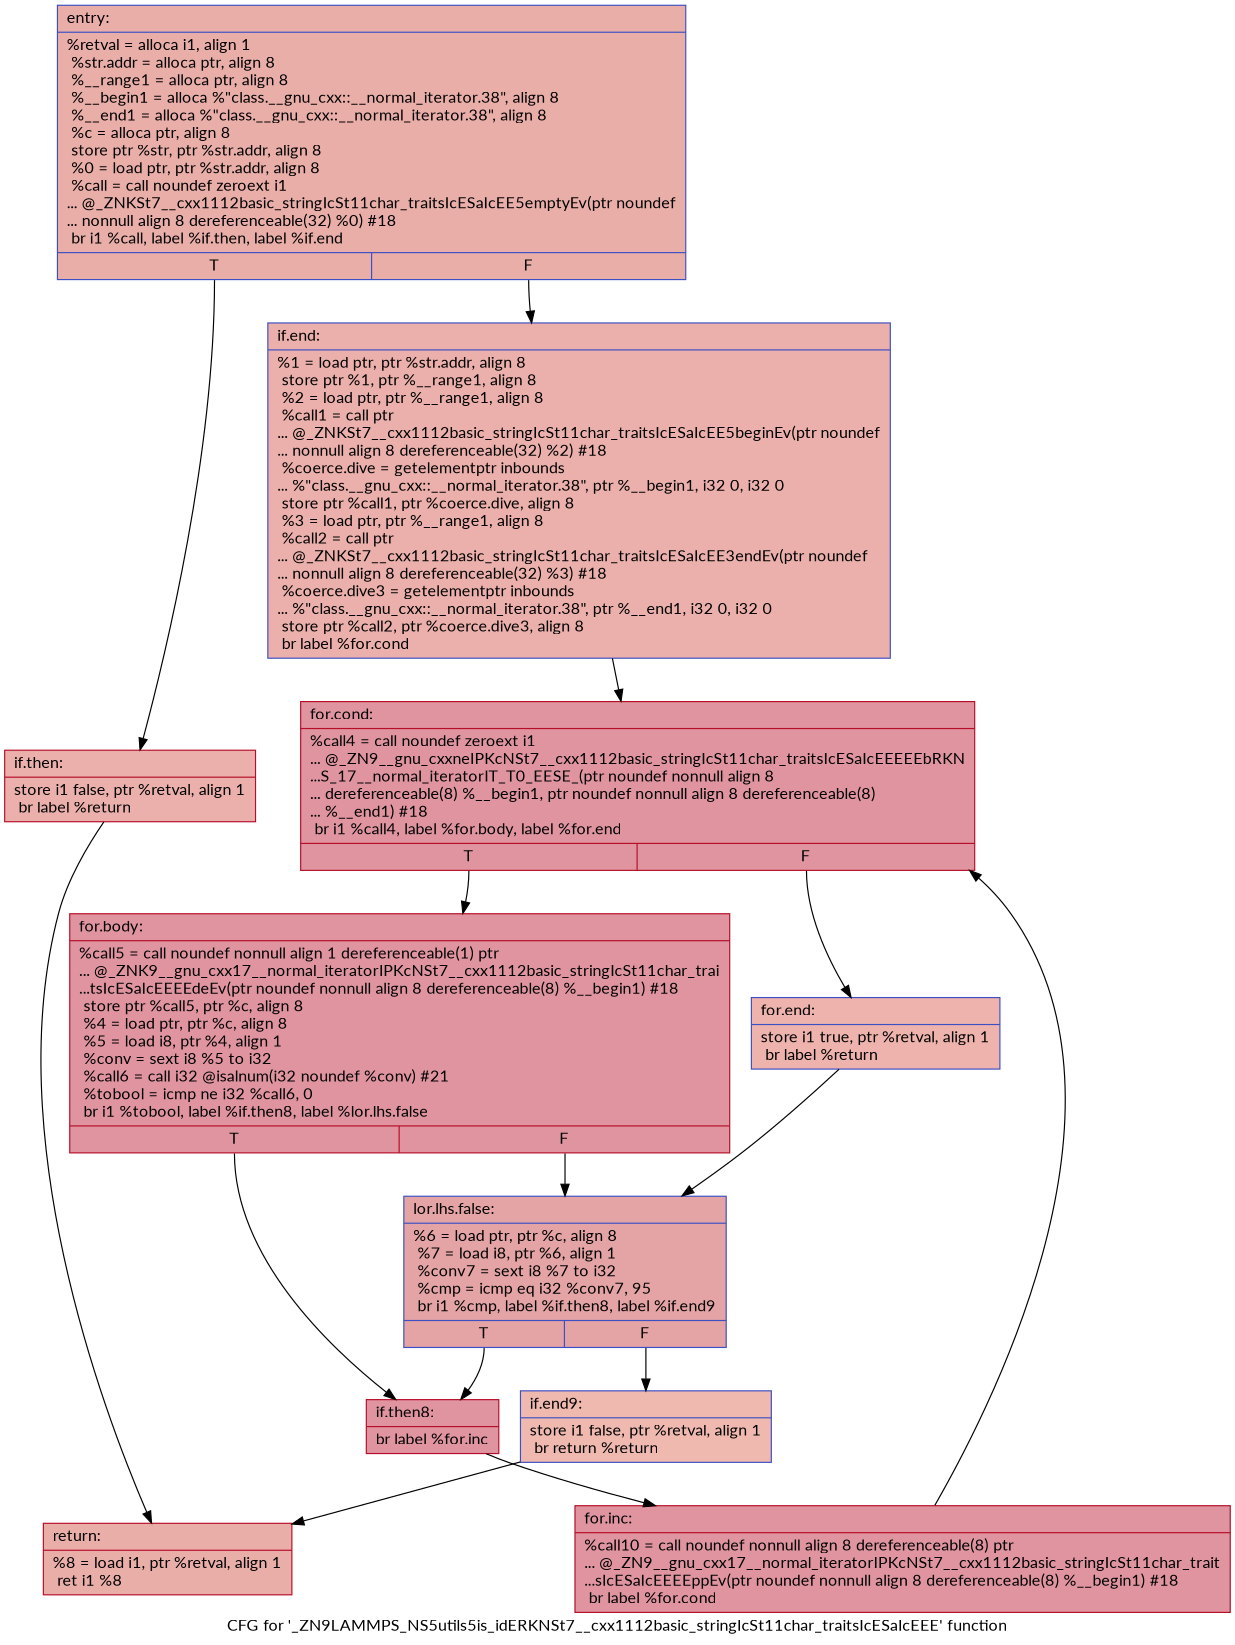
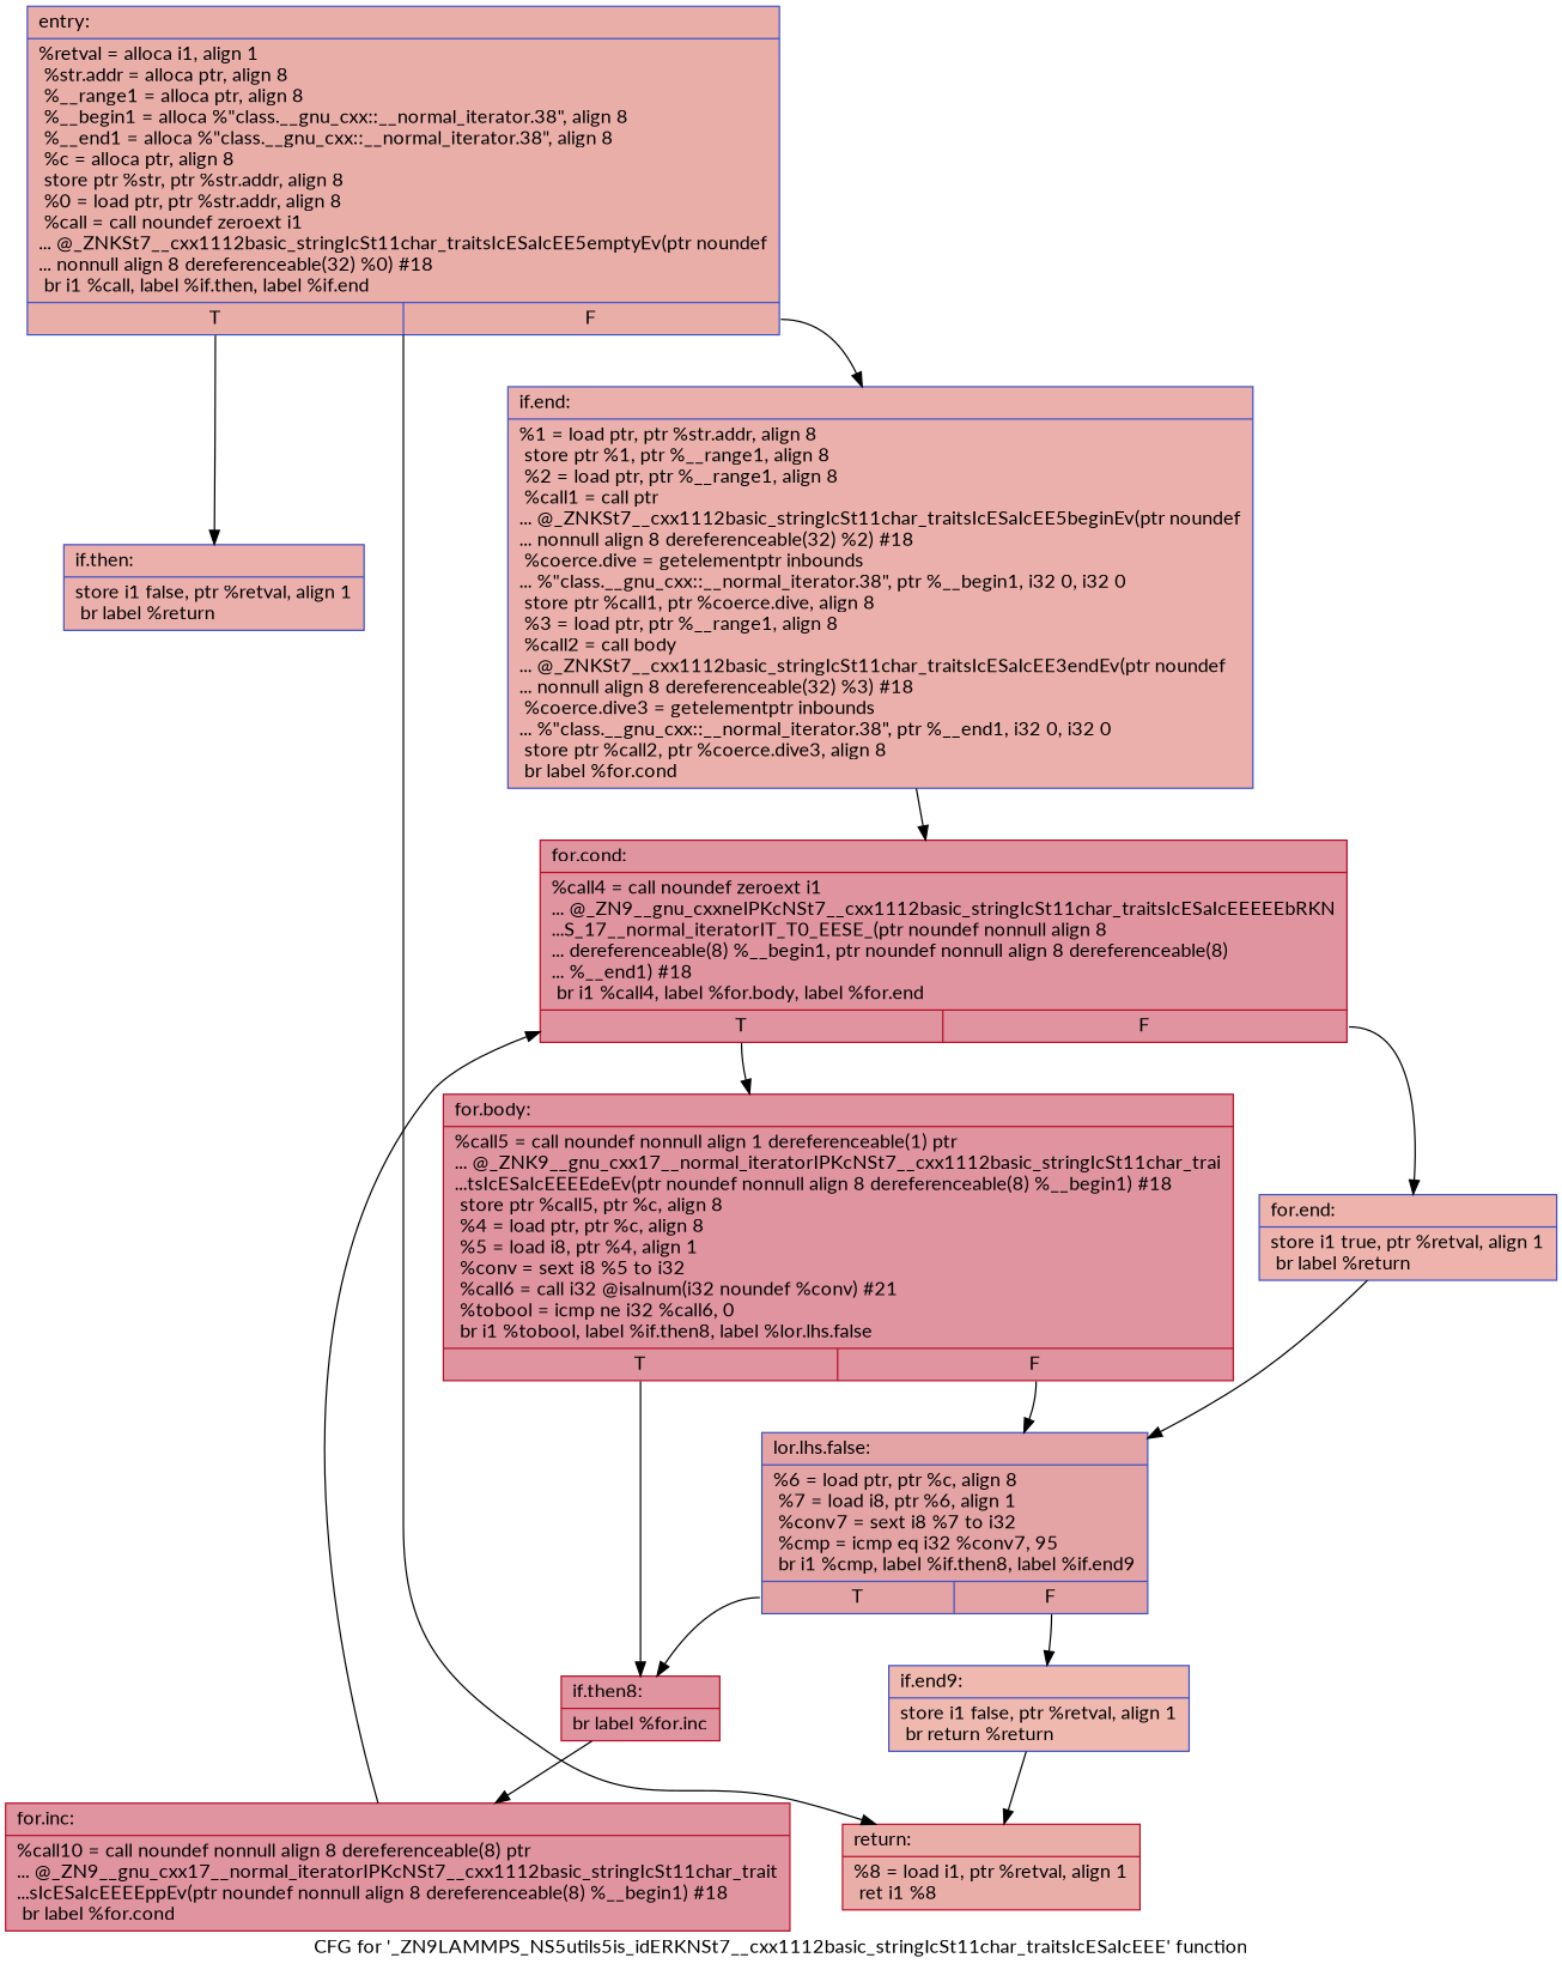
  digraph {
    fontname=Lato
    label="CFG for '_ZN9LAMMPS_NS5utils5is_idERKNSt7__cxx1112basic_stringIcSt11char_traitsIcESaIcEEE' function"
    node [color="#3d50c3ff" fillcolor="#b70d2870" fontname=Lato shape=record style=filled]
    edge [fontname=Lato]
    n1 [fillcolor="#d0473d70" label="{entry:\l|  %retval = alloca i1, align 1\l  %str.addr = alloca ptr, align 8\l  %__range1 = alloca ptr, align 8\l  %__begin1 = alloca %\"class.__gnu_cxx::__normal_iterator.38\", align 8\l  %__end1 = alloca %\"class.__gnu_cxx::__normal_iterator.38\", align 8\l  %c = alloca ptr, align 8\l  store ptr %str, ptr %str.addr, align 8\l  %0 = load ptr, ptr %str.addr, align 8\l  %call = call noundef zeroext i1\l... @_ZNKSt7__cxx1112basic_stringIcSt11char_traitsIcESaIcEE5emptyEv(ptr noundef\l... nonnull align 8 dereferenceable(32) %0) #18\l  br i1 %call, label %if.then, label %if.end\l|{<s0>T|<s1>F}}"]
-   n2 [color="#b70d28ff" fillcolor="#d24b4070" label="{if.then:\l|  store i1 false, ptr %retval, align 1\l  br label %return\l}"]
-   n3 [fillcolor="#d24b4070" label="{if.end:\l|  %1 = load ptr, ptr %str.addr, align 8\l  store ptr %1, ptr %__range1, align 8\l  %2 = load ptr, ptr %__range1, align 8\l  %call1 = call ptr\l... @_ZNKSt7__cxx1112basic_stringIcSt11char_traitsIcESaIcEE5beginEv(ptr noundef\l... nonnull align 8 dereferenceable(32) %2) #18\l  %coerce.dive = getelementptr inbounds\l... %\"class.__gnu_cxx::__normal_iterator.38\", ptr %__begin1, i32 0, i32 0\l  store ptr %call1, ptr %coerce.dive, align 8\l  %3 = load ptr, ptr %__range1, align 8\l  %call2 = call ptr\l... @_ZNKSt7__cxx1112basic_stringIcSt11char_traitsIcESaIcEE3endEv(ptr noundef\l... nonnull align 8 dereferenceable(32) %3) #18\l  %coerce.dive3 = getelementptr inbounds\l... %\"class.__gnu_cxx::__normal_iterator.38\", ptr %__end1, i32 0, i32 0\l  store ptr %call2, ptr %coerce.dive3, align 8\l  br label %for.cond\l}"]
+   n2 [fillcolor="#d24b4070" label="{if.then:\l|  store i1 false, ptr %retval, align 1\l  br label %return\l}"]
+   n3 [fillcolor="#d24b4070" label="{if.end:\l|  %1 = load ptr, ptr %str.addr, align 8\l  store ptr %1, ptr %__range1, align 8\l  %2 = load ptr, ptr %__range1, align 8\l  %call1 = call ptr\l... @_ZNKSt7__cxx1112basic_stringIcSt11char_traitsIcESaIcEE5beginEv(ptr noundef\l... nonnull align 8 dereferenceable(32) %2) #18\l  %coerce.dive = getelementptr inbounds\l... %\"class.__gnu_cxx::__normal_iterator.38\", ptr %__begin1, i32 0, i32 0\l  store ptr %call1, ptr %coerce.dive, align 8\l  %3 = load ptr, ptr %__range1, align 8\l  %call2 = call body\l... @_ZNKSt7__cxx1112basic_stringIcSt11char_traitsIcESaIcEE3endEv(ptr noundef\l... nonnull align 8 dereferenceable(32) %3) #18\l  %coerce.dive3 = getelementptr inbounds\l... %\"class.__gnu_cxx::__normal_iterator.38\", ptr %__end1, i32 0, i32 0\l  store ptr %call2, ptr %coerce.dive3, align 8\l  br label %for.cond\l}"]
    n4 [color="#b70d28ff" fillcolor="#d0473d70" label="{return:\l|  %8 = load i1, ptr %retval, align 1\l  ret i1 %8\l}"]
    n5 [color="#b70d28ff" label="{for.cond:\l|  %call4 = call noundef zeroext i1\l... @_ZN9__gnu_cxxneIPKcNSt7__cxx1112basic_stringIcSt11char_traitsIcESaIcEEEEEbRKN\l...S_17__normal_iteratorIT_T0_EESE_(ptr noundef nonnull align 8\l... dereferenceable(8) %__begin1, ptr noundef nonnull align 8 dereferenceable(8)\l... %__end1) #18\l  br i1 %call4, label %for.body, label %for.end\l|{<s0>T|<s1>F}}"]
    n6 [color="#b70d28ff" label="{for.body:\l|  %call5 = call noundef nonnull align 1 dereferenceable(1) ptr\l... @_ZNK9__gnu_cxx17__normal_iteratorIPKcNSt7__cxx1112basic_stringIcSt11char_trai\l...tsIcESaIcEEEEdeEv(ptr noundef nonnull align 8 dereferenceable(8) %__begin1) #18\l  store ptr %call5, ptr %c, align 8\l  %4 = load ptr, ptr %c, align 8\l  %5 = load i8, ptr %4, align 1\l  %conv = sext i8 %5 to i32\l  %call6 = call i32 @isalnum(i32 noundef %conv) #21\l  %tobool = icmp ne i32 %call6, 0\l  br i1 %tobool, label %if.then8, label %lor.lhs.false\l|{<s0>T|<s1>F}}"]
    n7 [fillcolor="#d6524470" label="{for.end:\l|  store i1 true, ptr %retval, align 1\l  br label %return\l}"]
    n8 [color="#b70d28ff" label="{if.then8:\l|  br label %for.inc\l}"]
    n9 [fillcolor="#c32e3170" label="{lor.lhs.false:\l|  %6 = load ptr, ptr %c, align 8\l  %7 = load i8, ptr %6, align 1\l  %conv7 = sext i8 %7 to i32\l  %cmp = icmp eq i32 %conv7, 95\l  br i1 %cmp, label %if.then8, label %if.end9\l|{<s0>T|<s1>F}}"]
    n10 [color="#b70d28ff" label="{for.inc:\l|  %call10 = call noundef nonnull align 8 dereferenceable(8) ptr\l... @_ZN9__gnu_cxx17__normal_iteratorIPKcNSt7__cxx1112basic_stringIcSt11char_trait\l...sIcESaIcEEEEppEv(ptr noundef nonnull align 8 dereferenceable(8) %__begin1) #18\l  br label %for.cond\l}"]
    n11 [fillcolor="#de614d70" label="{if.end9:\l|  store i1 false, ptr %retval, align 1\l  br return %return\l}"]
    n1 -> n2 [tailport=s0]
    n1 -> n3 [tailport=s1]
-   n2 -> n4
+   n1 -> n4
    n3 -> n5
    n5 -> n6 [tailport=s0]
    n5 -> n7 [tailport=s1]
    n6 -> n8 [tailport=s0]
    n6 -> n9 [tailport=s1]
    n7 -> n9
    n8 -> n10
    n9 -> n8 [tailport=s0]
    n9 -> n11 [tailport=s1]
    n10 -> n5
    n11 -> n4
  }
